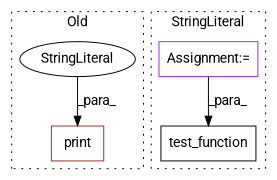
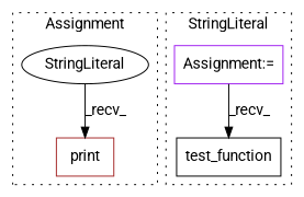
  digraph {
    fontname=Roboto
    node [a=32 color=black fontname=Roboto shape=box]
    edge [arrowhead=normal fontname=Roboto]
    n1 [color=brown l="6,1" label=print s="85,105"]
    n2 [a=45 l=14 label=StringLiteral s=91 shape=ellipse]
    n3 [l=15 label=test_function s=141]
    n4 [a=7 color=purple l=21 label="Assignment:=" s=92]
    subgraph cluster_1 {
-     label=Old
+     label=Assignment
      style=dotted
      n1
      n2
    }
    subgraph cluster_2 {
      label=StringLiteral
      style=dotted
      n3
      n4
    }
-   n2 -> n1 [label=_para_]
-   n4 -> n3 [label=_para_]
+   n2 -> n1 [label=_recv_]
+   n4 -> n3 [label=_recv_]
  }
